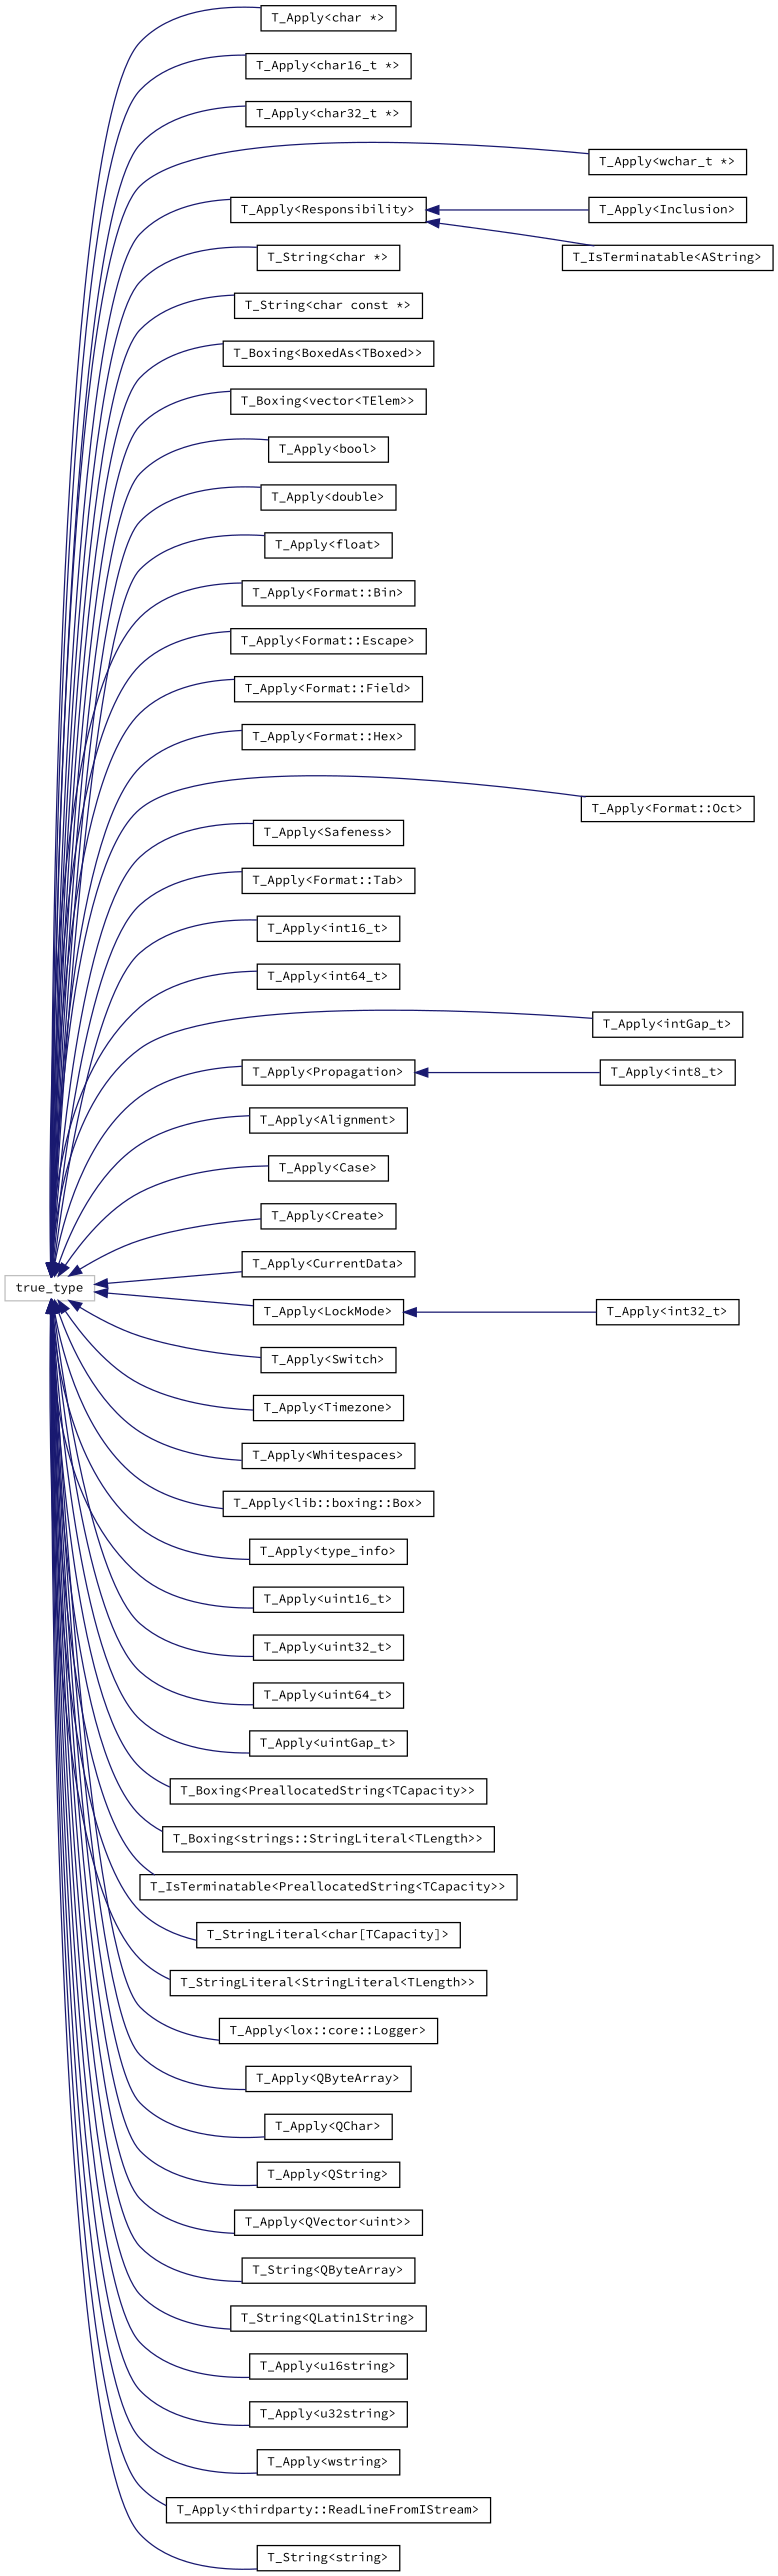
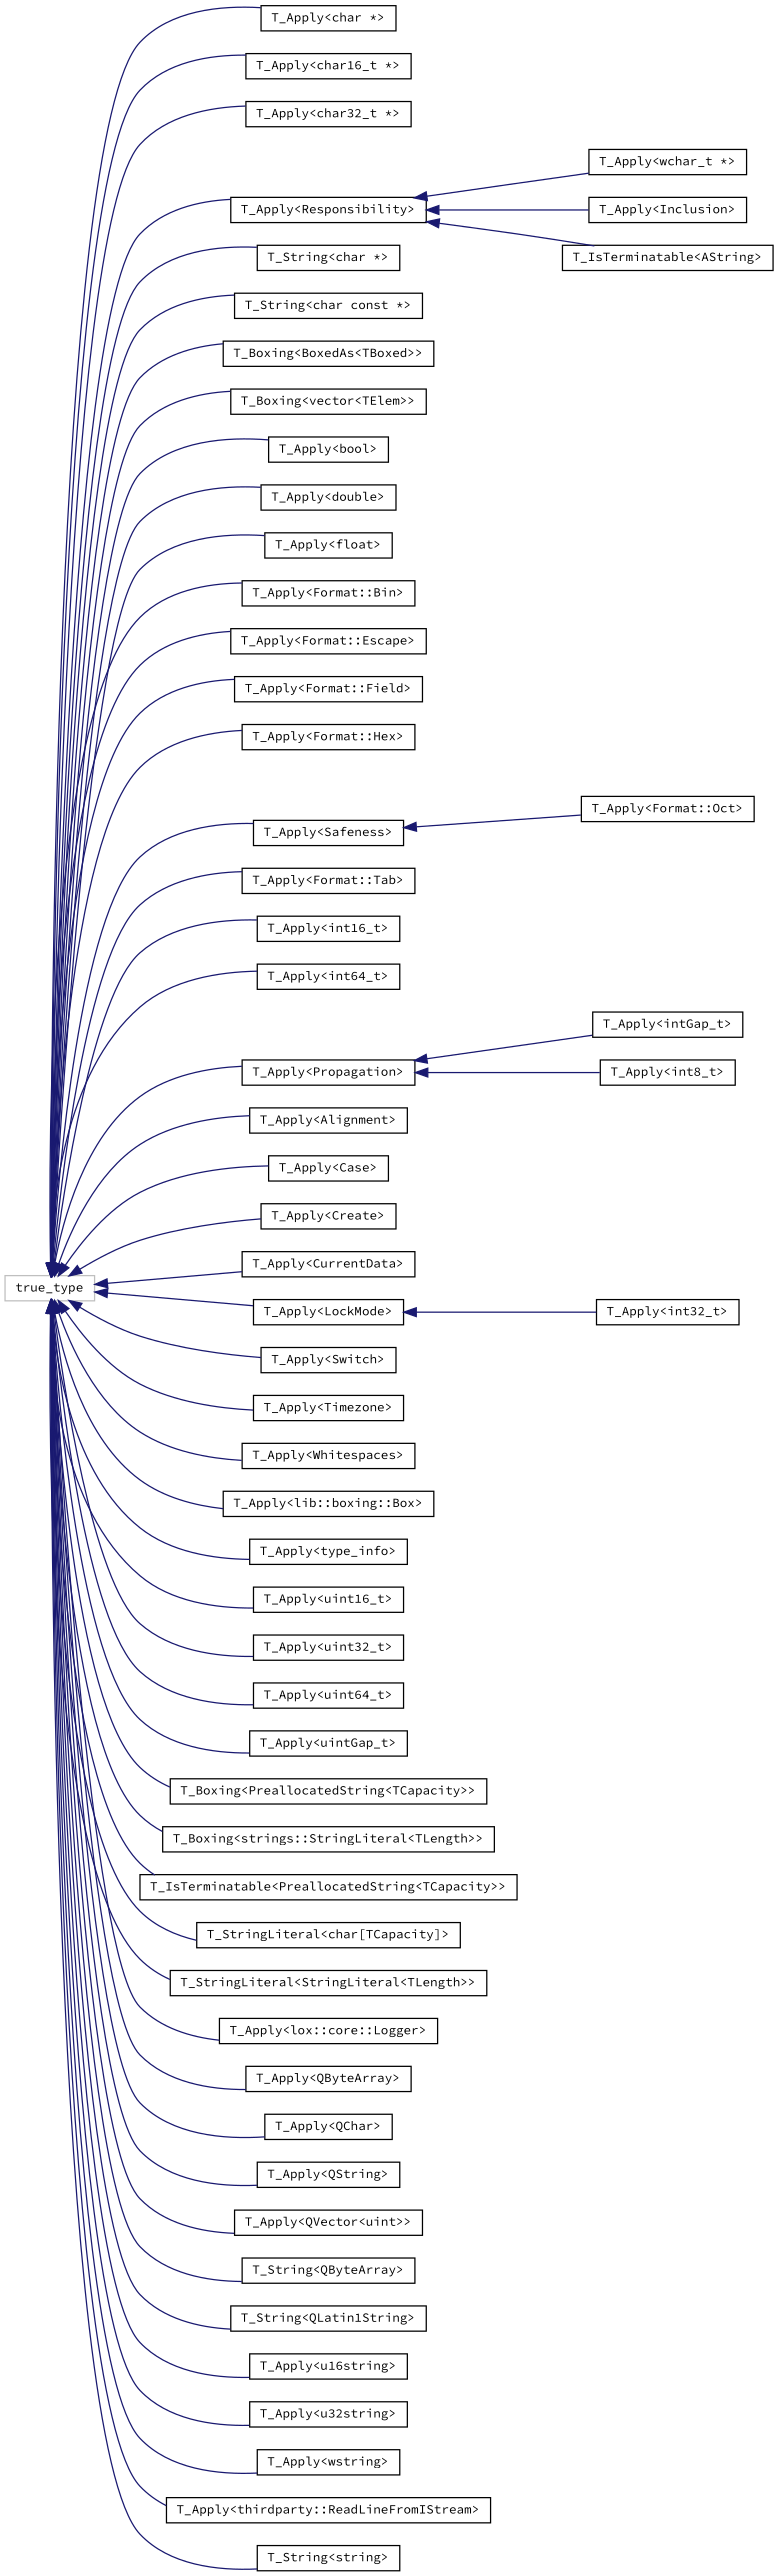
  digraph {
    fontname="Source Code Pro"
    rankdir=LR
    node [color=black fillcolor=white fontname="Source Code Pro" fontsize=10 shape=record style=filled]
    edge [color=midnightblue dir=back fontname="Source Code Pro" fontsize=10 labelfontname=Helvetica labelfontsize=10 style=solid]
    n1 [color=grey75 height=0.2 label=true_type width=0.4]
    n2 [height=0.2 label="T_Apply\<char *\>" width=0.4]
    n3 [height=0.2 label="T_Apply\<char16_t *\>" width=0.4]
    n4 [height=0.2 label="T_Apply\<char32_t *\>" width=0.4]
    n5 [height=0.2 label="T_Apply\<wchar_t *\>" width=0.4]
    n6 [height=0.2 label="T_String\<char *\>" width=0.4]
    n7 [height=0.2 label="T_String\<char const *\>" width=0.4]
    n8 [height=0.2 label="T_Boxing\<BoxedAs\<TBoxed\>\>" width=0.4]
    n9 [height=0.2 label="T_Boxing\<vector\<TElem\>\>" width=0.4]
    n10 [height=0.2 label="T_Apply\<bool\>" width=0.4]
    n11 [height=0.2 label="T_Apply\<double\>" width=0.4]
    n12 [height=0.2 label="T_Apply\<float\>" width=0.4]
    n13 [height=0.2 label="T_Apply\<Format::Bin\>" width=0.4]
    n14 [height=0.2 label="T_Apply\<Format::Escape\>" width=0.4]
    n15 [height=0.2 label="T_Apply\<Format::Field\>" width=0.4]
    n16 [height=0.2 label="T_Apply\<Format::Hex\>" width=0.4]
    n17 [height=0.2 label="T_Apply\<Format::Oct\>" width=0.4]
    n18 [height=0.2 label="T_Apply\<Format::Tab\>" width=0.4]
    n19 [height=0.2 label="T_Apply\<int16_t\>" width=0.4]
    n20 [height=0.2 label="T_Apply\<int64_t\>" width=0.4]
    n21 [height=0.2 label="T_Apply\<intGap_t\>" width=0.4]
    n22 [height=0.2 label="T_Apply\<Alignment\>" width=0.4]
    n23 [height=0.2 label="T_Apply\<Case\>" width=0.4]
    n24 [height=0.2 label="T_Apply\<Create\>" width=0.4]
    n25 [height=0.2 label="T_Apply\<CurrentData\>" width=0.4]
    n26 [height=0.2 label="T_Apply\<LockMode\>" width=0.4]
    n27 [height=0.2 label="T_Apply\<Propagation\>" width=0.4]
    n28 [height=0.2 label="T_Apply\<Responsibility\>" width=0.4]
    n29 [height=0.2 label="T_Apply\<Safeness\>" width=0.4]
    n30 [height=0.2 label="T_Apply\<Switch\>" width=0.4]
    n31 [height=0.2 label="T_Apply\<Timezone\>" width=0.4]
    n32 [height=0.2 label="T_Apply\<Whitespaces\>" width=0.4]
    n33 [height=0.2 label="T_Apply\<lib::boxing::Box\>" width=0.4]
    n34 [height=0.2 label="T_Apply\<type_info\>" width=0.4]
    n35 [height=0.2 label="T_Apply\<uint16_t\>" width=0.4]
    n36 [height=0.2 label="T_Apply\<uint32_t\>" width=0.4]
    n37 [height=0.2 label="T_Apply\<uint64_t\>" width=0.4]
    n38 [height=0.2 label="T_Apply\<uintGap_t\>" width=0.4]
    n39 [height=0.2 label="T_Boxing\<PreallocatedString\<TCapacity\>\>" width=0.4]
    n40 [height=0.2 label="T_Boxing\<strings::StringLiteral\<TLength\>\>" width=0.4]
    n41 [height=0.2 label="T_IsTerminatable\<PreallocatedString\<TCapacity\>\>" width=0.4]
    n42 [height=0.2 label="T_StringLiteral\<char[TCapacity]\>" width=0.4]
    n43 [height=0.2 label="T_StringLiteral\<StringLiteral\<TLength\>\>" width=0.4]
    n44 [height=0.2 label="T_Apply\<lox::core::Logger\>" width=0.4]
    n45 [height=0.2 label="T_Apply\<QByteArray\>" width=0.4]
    n46 [height=0.2 label="T_Apply\<QChar\>" width=0.4]
    n47 [height=0.2 label="T_Apply\<QString\>" width=0.4]
    n48 [height=0.2 label="T_Apply\<QVector\<uint\>\>" width=0.4]
    n49 [height=0.2 label="T_String\<QByteArray\>" width=0.4]
    n50 [height=0.2 label="T_String\<QLatin1String\>" width=0.4]
    n51 [height=0.2 label="T_Apply\<u16string\>" width=0.4]
    n52 [height=0.2 label="T_Apply\<u32string\>" width=0.4]
    n53 [height=0.2 label="T_Apply\<wstring\>" width=0.4]
    n54 [height=0.2 label="T_Apply\<thirdparty::ReadLineFromIStream\>" width=0.4]
    n55 [height=0.2 label="T_String\<string\>" width=0.4]
    n56 [height=0.2 label="T_Apply\<int32_t\>" width=0.4]
    n57 [height=0.2 label="T_Apply\<int8_t\>" width=0.4]
    n58 [height=0.2 label="T_Apply\<Inclusion\>" width=0.4]
    n59 [height=0.2 label="T_IsTerminatable\<AString\>" width=0.4]
    n1 -> n2
    n1 -> n3
    n1 -> n4
-   n1 -> n5
+   n28 -> n5
    n1 -> n6
    n1 -> n7
    n1 -> n8
    n1 -> n9
    n1 -> n10
    n1 -> n11
    n1 -> n12
    n1 -> n13
    n1 -> n14
    n1 -> n15
    n1 -> n16
-   n1 -> n17
+   n29 -> n17
    n1 -> n18
    n1 -> n19
    n1 -> n20
-   n1 -> n21
+   n27 -> n21
    n1 -> n22
    n1 -> n23
    n1 -> n24
    n1 -> n25
    n1 -> n26
    n1 -> n27
    n1 -> n28
    n1 -> n29
    n1 -> n30
    n1 -> n31
    n1 -> n32
    n1 -> n33
    n1 -> n34
    n1 -> n35
    n1 -> n36
    n1 -> n37
    n1 -> n38
    n1 -> n39
    n1 -> n40
    n1 -> n41
    n1 -> n42
    n1 -> n43
    n1 -> n44
    n1 -> n45
    n1 -> n46
    n1 -> n47
    n1 -> n48
    n1 -> n49
    n1 -> n50
    n1 -> n51
    n1 -> n52
    n1 -> n53
    n1 -> n54
    n1 -> n55
    n26 -> n56
    n27 -> n57
    n28 -> n58
    n28 -> n59
  }
